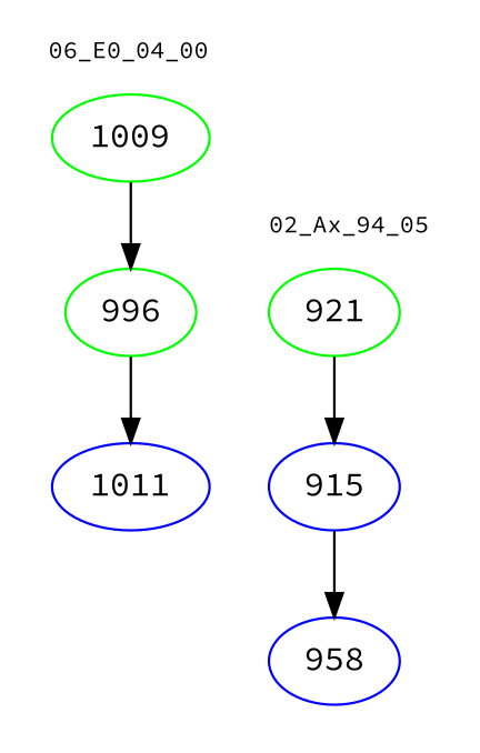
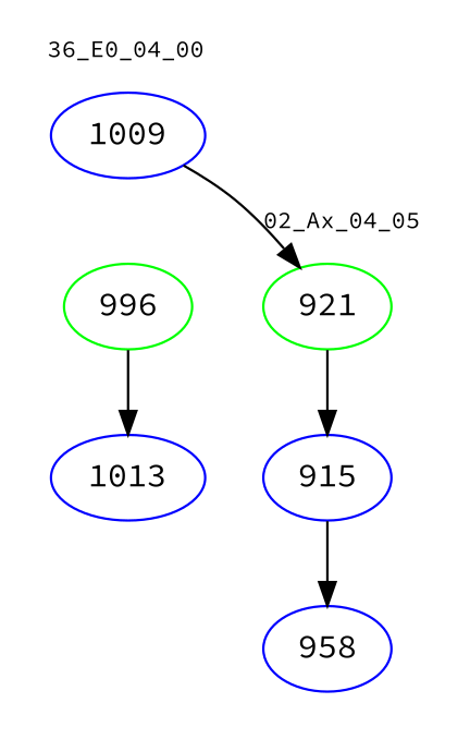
  digraph {
    fontname="Source Code Pro"
    node [color=green fontname="Source Code Pro"]
    edge [color=black fontname="Source Code Pro"]
    n1 [label=921]
    n2 [color=blue label=915]
    n3 [color=blue label=958]
-   n4 [label=1009]
+   n4 [color=blue label=1009]
    n5 [label=996]
-   n6 [color=blue label=1011]
+   n6 [color=blue label=1013]
    subgraph cluster_1 {
      color=white
      fontsize=10
-     label="02_Ax_94_05"
+     label="02_Ax_04_05"
      n1
      n2
      n3
    }
    subgraph cluster_2 {
      color=white
      fontsize=10
-     label="06_E0_04_00"
+     label="36_E0_04_00"
      n4
      n5
      n6
    }
    n1 -> n2
    n2 -> n3
-   n4 -> n5
+   n4 -> n1
    n5 -> n6
  }
